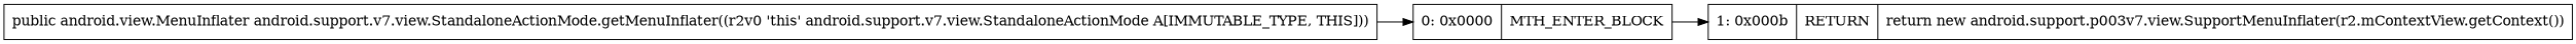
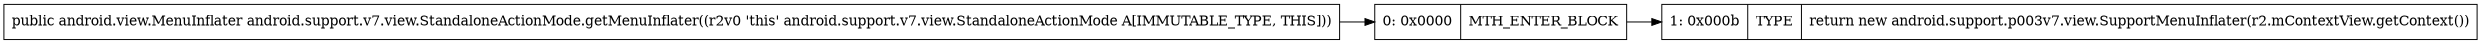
  digraph {
    rankdir=LR
    node [shape=record]
    n1 [label="{0\:\ 0x0000|MTH_ENTER_BLOCK\l}"]
-   n2 [label="{1\:\ 0x000b|RETURN\l|return new android.support.p003v7.view.SupportMenuInflater(r2.mContextView.getContext())\l}"]
+   n2 [label="{1\:\ 0x000b|TYPE\l|return new android.support.p003v7.view.SupportMenuInflater(r2.mContextView.getContext())\l}"]
    n3 [label="{public android.view.MenuInflater android.support.v7.view.StandaloneActionMode.getMenuInflater((r2v0 'this' android.support.v7.view.StandaloneActionMode A[IMMUTABLE_TYPE, THIS])) }"]
    n1 -> n2
    n3 -> n1
  }
